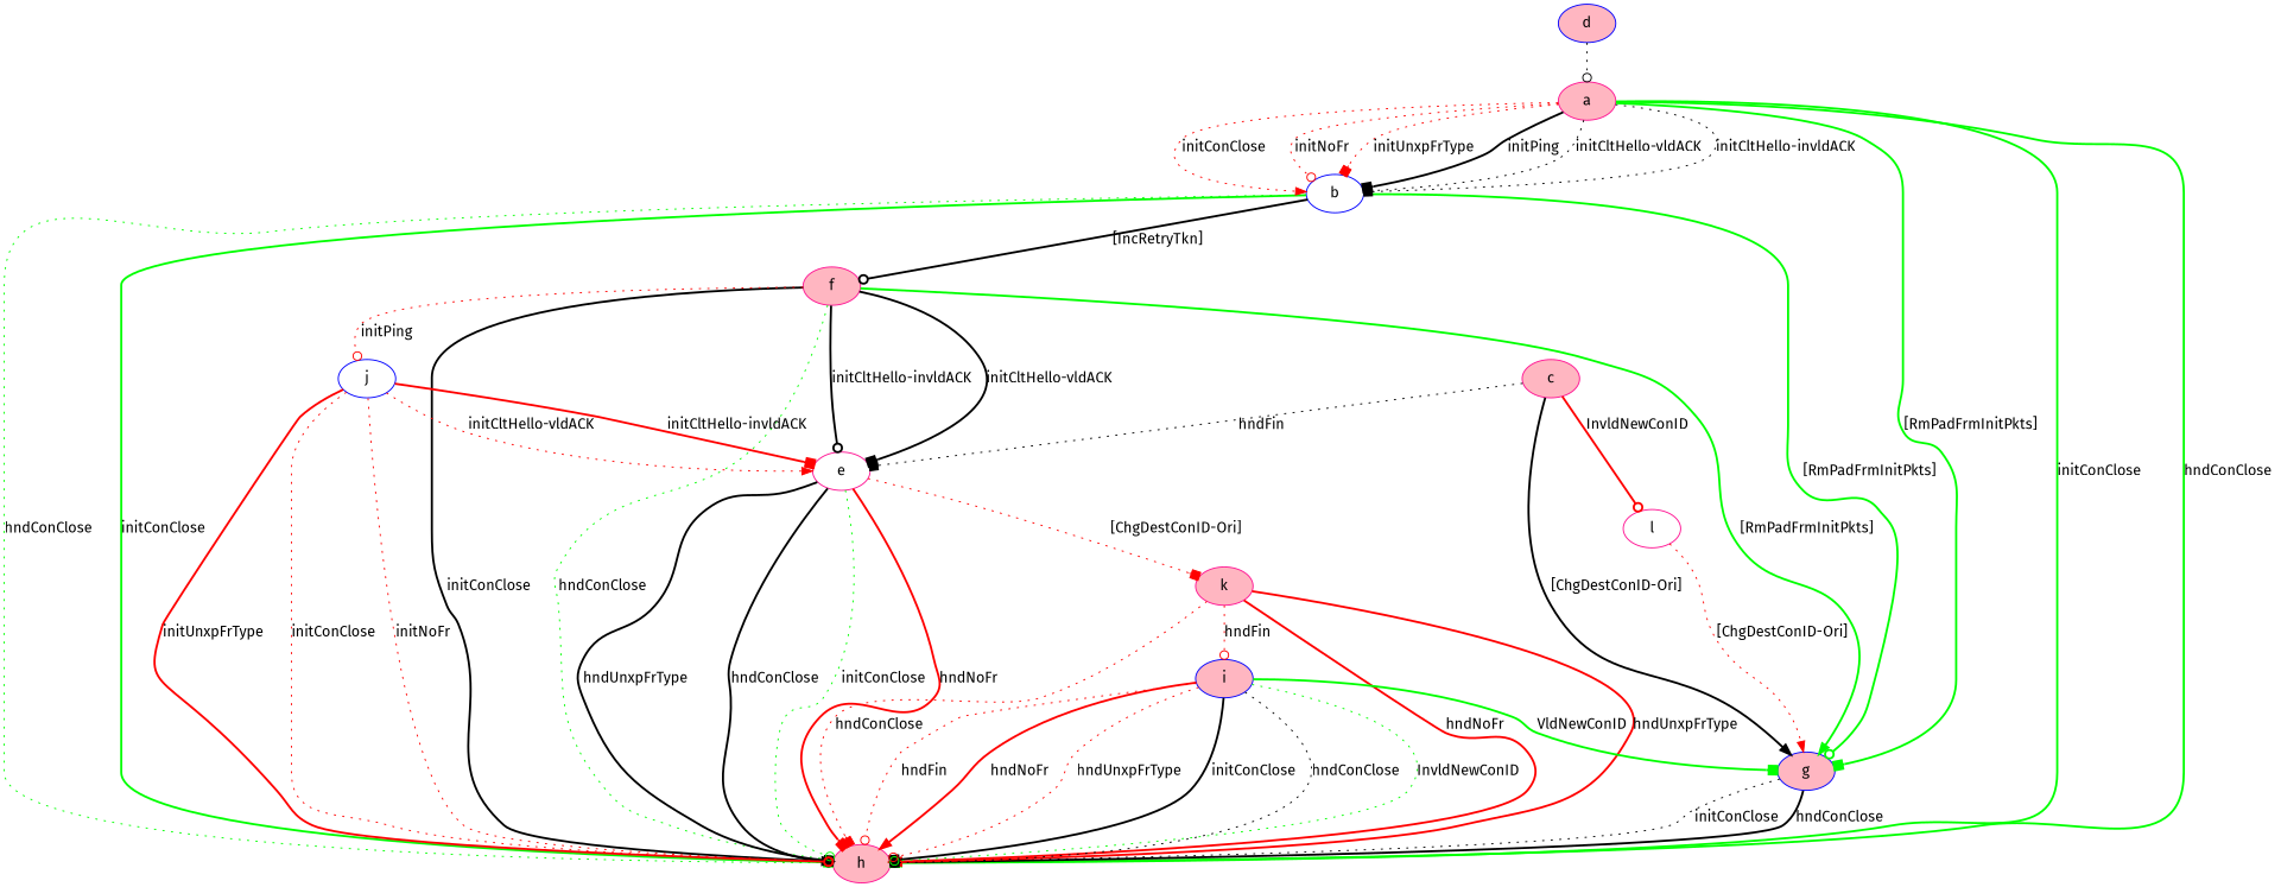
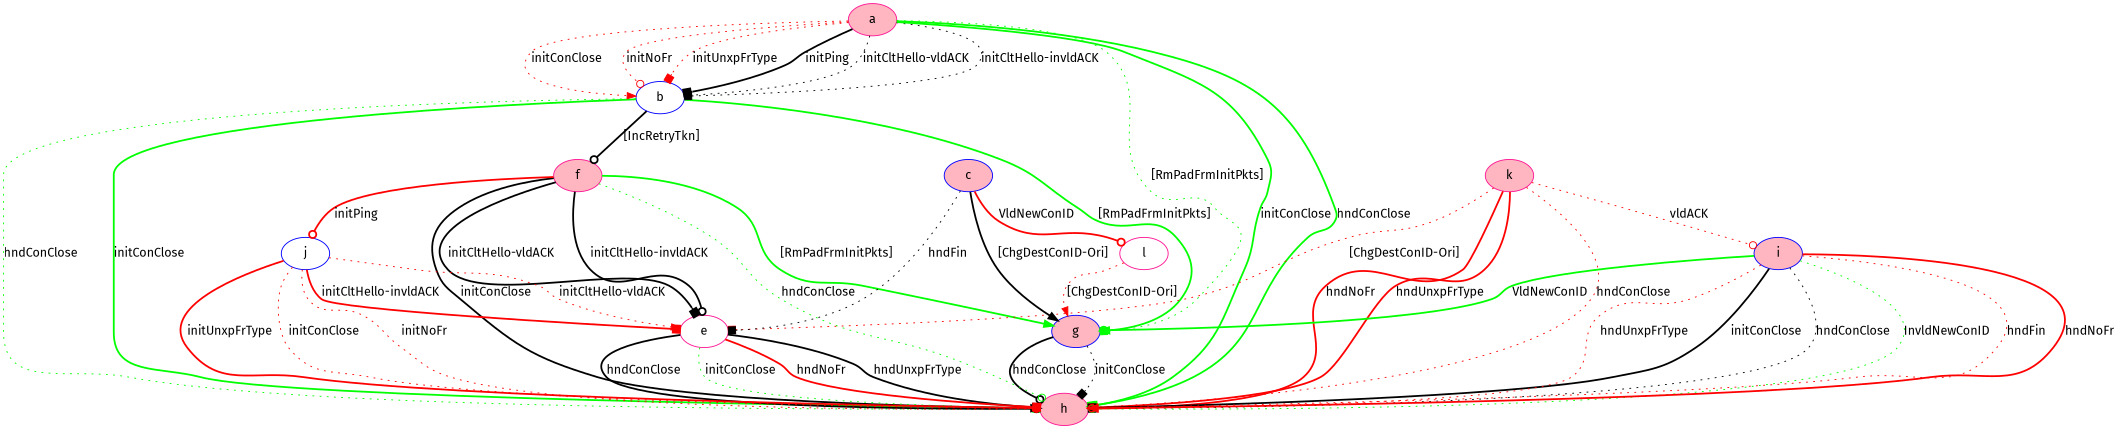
  digraph {
    fontname="Fira Sans"
    node [color=deeppink fillcolor=lightpink fontname="Fira Sans" style=filled]
    edge [arrowhead=odot color=red fontname="Fira Sans" style=bold]
    b [color=blue fillcolor=white]
    a
    g [color=blue]
    h
    f
    e [fillcolor=white]
    j [color=blue fillcolor=white]
    k
-   c
+   c [color=blue]
    l [fillcolor=white]
-   d [color=blue]
    i [color=blue]
-   b -> g [color=green label="[RmPadFrmInitPkts] "]
+   b -> g [arrowhead=normal color=green label="[RmPadFrmInitPkts] "]
    b -> h [arrowhead=box color=green label="initConClose "]
    b -> h [color=green label="hndConClose " style=dotted]
    b -> f [label="[IncRetryTkn] " color=""]
    a -> b [arrowhead=box label="initPing " color=""]
    a -> b [label="initCltHello-vldACK " style=dotted color=""]
    a -> b [arrowhead=box label="initCltHello-invldACK " style=dotted color=""]
    a -> b [arrowhead=normal label="initConClose " style=dotted]
    a -> b [label="initNoFr " style=dotted]
    a -> b [arrowhead=box label="initUnxpFrType " style=dotted]
-   a -> g [arrowhead=box color=green label="[RmPadFrmInitPkts] "]
+   a -> g [arrowhead=box color=green label="[RmPadFrmInitPkts] " style=dotted]
    a -> h [arrowhead=box color=green label="initConClose "]
    a -> h [arrowhead=normal color=green label="hndConClose "]
    g -> h [arrowhead=box label="initConClose " style=dotted color=""]
    g -> h [label="hndConClose " color=""]
    f -> g [arrowhead=normal color=green label="[RmPadFrmInitPkts] "]
    f -> h [arrowhead=normal label="initConClose " color=""]
    f -> h [color=green label="hndConClose " style=dotted]
    f -> e [arrowhead=box label="initCltHello-vldACK " color=""]
    f -> e [label="initCltHello-invldACK " color=""]
-   f -> j [label="initPing " style=dotted]
+   f -> j [label="initPing "]
    e -> h [arrowhead=box label="hndUnxpFrType " color=""]
    e -> h [label="hndConClose " color=""]
    e -> h [color=green label="initConClose " style=dotted]
    e -> h [arrowhead=box label="hndNoFr "]
-   e -> k [arrowhead=box label="[ChgDestConID-Ori] " style=dotted]
+   k -> e [arrowhead=box label="[ChgDestConID-Ori] " style=dotted]
    j -> h [label="initConClose " style=dotted]
    j -> h [label="initNoFr " style=dotted]
    j -> h [label="initUnxpFrType "]
    j -> e [arrowhead=normal label="initCltHello-vldACK " style=dotted]
    j -> e [arrowhead=box label="initCltHello-invldACK "]
    k -> h [arrowhead=normal label="hndNoFr "]
    k -> h [arrowhead=normal label="hndUnxpFrType "]
    k -> h [arrowhead=box label="hndConClose " style=dotted]
-   k -> i [label="hndFin " style=dotted]
+   k -> i [label="vldACK " style=dotted]
    c -> g [arrowhead=normal label="[ChgDestConID-Ori] " color=""]
    c -> e [arrowhead=box label="hndFin " style=dotted color=""]
-   c -> l [label="InvldNewConID "]
+   c -> l [label="VldNewConID "]
    l -> g [arrowhead=normal label="[ChgDestConID-Ori] " style=dotted]
-   d -> a [style=dotted color=""]
-   i -> g [arrowhead=box color=green label="VldNewConID "]
+   i -> g [color=green label="VldNewConID "]
    i -> h [arrowhead=box label="initConClose " color=""]
    i -> h [arrowhead=box label="hndConClose " style=dotted color=""]
    i -> h [color=green label="InvldNewConID " style=dotted]
    i -> h [label="hndFin " style=dotted]
    i -> h [arrowhead=normal label="hndNoFr "]
    i -> h [label="hndUnxpFrType " style=dotted]
  }
